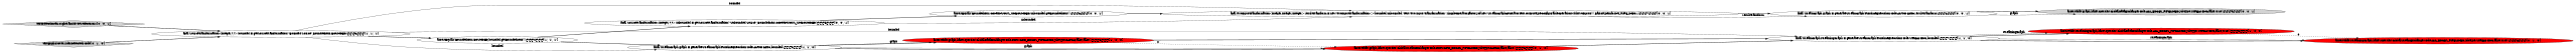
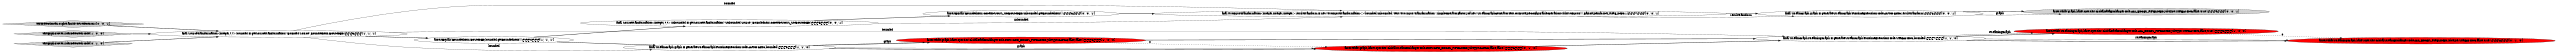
  digraph {
    rankdir=LR
    node [fillcolor=white shape=ellipse style=filled]
    edge [style=bold]
    n1 [label="final StreamGraph graph = generateStreamGraph(RuntimeExecutionMode.AUTOMATIC,resultTransform)@@@8@@@['0', '0', '1']"]
    n2 [fillcolor=lightgray label="assertThat(graph,hasProperties(GlobalDataExchangeMode.ALL_EDGES_PIPELINED,JobType.STREAMING,false,true))@@@9@@@['0', '0', '1']"]
    n3 [label="final TwoInputTransformation<Integer,Integer,Integer> resultTransform = new TwoInputTransformation<>(bounded,unbounded,\"Test Two Input Transformation\",SimpleOperatorFactory.of(new StreamGraphGeneratorTest.OutputTypeConfigurableOperationWithTwoInputs()),BasicTypeInfo.INT_TYPE_INFO,1)@@@7@@@['0', '0', '1']"]
    n4 [label="final StreamGraph graph = generateStreamGraph(RuntimeExecutionMode.AUTOMATIC,bounded)@@@5@@@['1', '1', '0']"]
    n5 [fillcolor=red label="assertThat(graph,hasProperties(GlobalDataExchangeMode.FORWARD_EDGES_PIPELINED,JobType.BATCH,false,false))@@@6@@@['1', '0', '0']"]
    n6 [fillcolor=red label="assertThat(graph,hasProperties(GlobalStreamExchangeMode.FORWARD_EDGES_PIPELINED,JobType.BATCH,false,false))@@@6@@@['0', '1', '0']"]
    n7 [fillcolor=red label="assertThat(streamingGraph,hasProperties(GlobalDataExchangeMode.ALL_EDGES_PIPELINED,JobType.STREAMING,false,true))@@@8@@@['1', '0', '0']"]
    n8 [fillcolor=red label="assertThat(streamingGraph,hasProperties(GlobalStreamExchangeMode.ALL_EDGES_PIPELINED,JobType.STREAMING,false,true))@@@8@@@['0', '1', '0']"]
    n9 [label="assertEquals(Boundedness.CONTINUOUS_UNBOUNDED,unbounded.getBoundedness())@@@6@@@['0', '0', '1']"]
    n10 [fillcolor=lightgray label="testDetectionThroughTransitivePredecessors['0', '0', '1']" shape=diamond]
    n11 [label="final SourceTransformation<Integer,?,?> bounded = getSourceTransformation(\"Bounded Source\",Boundedness.BOUNDED)@@@3@@@['1', '1', '1']"]
    n12 [label="final SourceTransformation<Integer,?,?> unbounded = getSourceTransformation(\"Unbounded Source\",Boundedness.CONTINUOUS_UNBOUNDED)@@@5@@@['0', '0', '1']"]
    n13 [label="final StreamGraph streamingGraph = generateStreamGraph(RuntimeExecutionMode.STREAMING,bounded)@@@7@@@['1', '1', '0']"]
    n14 [label="assertEquals(Boundedness.BOUNDED,bounded.getBoundedness())@@@4@@@['1', '1', '1']"]
+   n15 [fillcolor=lightgray label="testExplicitOverridesDetectedMode['1', '0', '0']" shape=diamond]
    n16 [fillcolor=lightgray label="testExplicitOverridesDetectedMode['0', '1', '0']" shape=diamond]
    n1 -> n2
    n1 -> n2 [label="graph" style=solid]
    n3 -> n1
    n3 -> n1 [label=resultTransform style=solid]
    n4 -> n5
    n4 -> n5 [label="graph" style=solid]
    n4 -> n6 [label="graph" style=solid]
    n4 -> n6
    n5 -> n6 [label=0 style=dashed]
    n5 -> n13
    n6 -> n13
    n7 -> n8 [label=0 style=dashed]
    n9 -> n3
    n10 -> n11
    n11 -> n3 [label=bounded style=solid]
    n11 -> n4 [label=bounded style=solid]
    n11 -> n13 [label=bounded style=solid]
    n11 -> n14
    n12 -> n3 [label=unbounded style=solid]
    n12 -> n9
    n13 -> n7 [label=streamingGraph style=solid]
    n13 -> n7
    n13 -> n8 [label=streamingGraph style=solid]
    n13 -> n8
    n14 -> n4
    n14 -> n12
+   n15 -> n11
    n16 -> n11
  }
